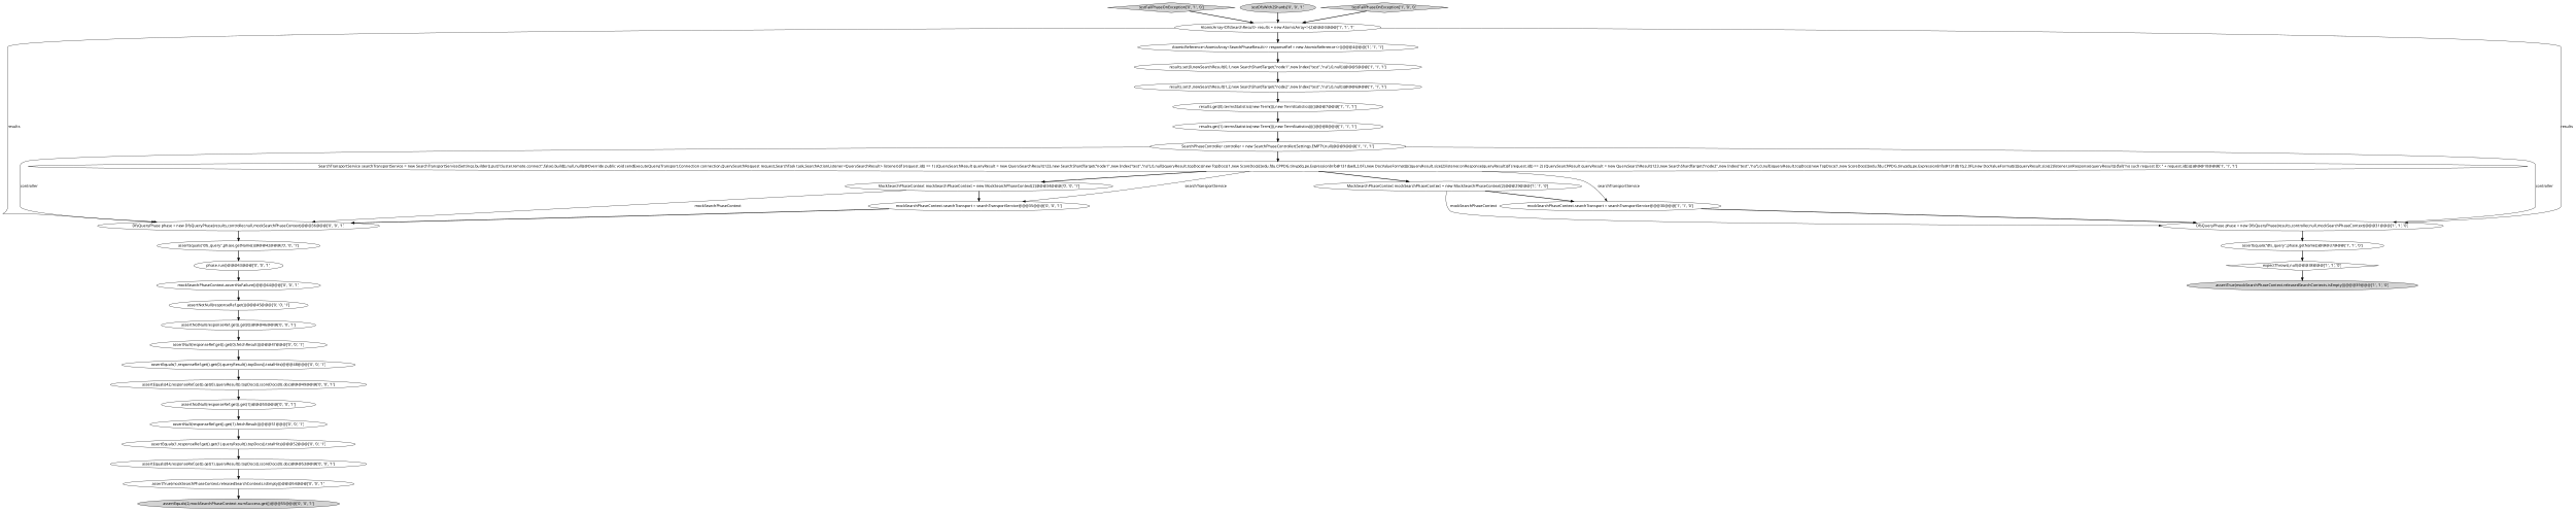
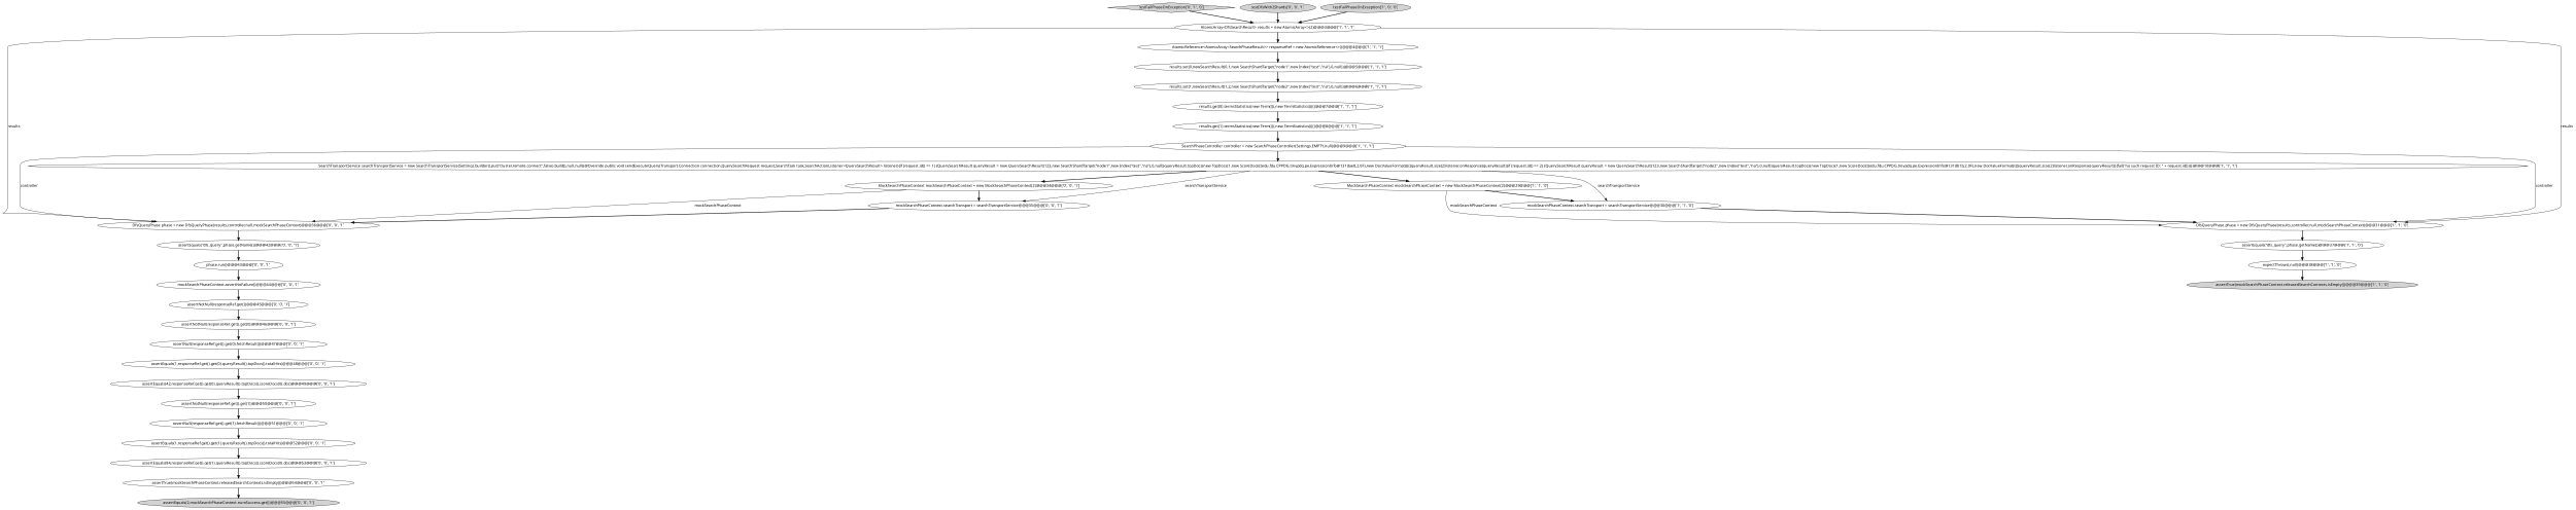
  digraph {
    fontname="Noto Sans"
    node [fillcolor=white fontname="Noto Sans" shape=ellipse style=filled]
    edge [fontname="Noto Sans" style=bold]
    n1 [fillcolor=lightgray label="testFailPhaseOnException['0', '1', '0']" shape=diamond]
    n2 [label="AtomicArray<DfsSearchResult> results = new AtomicArray<>(2)@@@3@@@['1', '1', '1']"]
    n3 [label="DfsQueryPhase phase = new DfsQueryPhase(results,controller,null,mockSearchPhaseContext)@@@36@@@['0', '0', '1']"]
    n4 [label="AtomicReference<AtomicArray<SearchPhaseResult>> responseRef = new AtomicReference<>()@@@4@@@['1', '1', '1']"]
    n5 [label="DfsQueryPhase phase = new DfsQueryPhase(results,controller,null,mockSearchPhaseContext)@@@31@@@['1', '1', '0']"]
    n6 [label="mockSearchPhaseContext.searchTransport = searchTransportService@@@35@@@['0', '0', '1']"]
    n7 [label="assertEquals(\"dfs_query\",phase.getName())@@@42@@@['0', '0', '1']"]
    n8 [label="assertNotNull(responseRef.get().get(1))@@@50@@@['0', '0', '1']"]
    n9 [label="assertNull(responseRef.get().get(1).fetchResult())@@@51@@@['0', '0', '1']"]
    n10 [label="assertEquals(1,responseRef.get().get(1).queryResult().topDocs().totalHits)@@@52@@@['0', '0', '1']"]
    n11 [label="results.set(0,newSearchResult(0,1,new SearchShardTarget(\"node1\",new Index(\"test\",\"na\"),0,null)))@@@5@@@['1', '1', '1']"]
    n12 [label="results.set(1,newSearchResult(1,2,new SearchShardTarget(\"node2\",new Index(\"test\",\"na\"),0,null)))@@@6@@@['1', '1', '1']"]
    n13 [label="assertTrue(mockSearchPhaseContext.releasedSearchContexts.isEmpty())@@@54@@@['0', '0', '1']"]
    n14 [fillcolor=lightgray label="assertEquals(2,mockSearchPhaseContext.numSuccess.get())@@@55@@@['0', '0', '1']"]
    n15 [label="assertEquals(84,responseRef.get().get(1).queryResult().topDocs().scoreDocs(0(.doc)@@@53@@@['0', '0', '1']"]
    n16 [label="mockSearchPhaseContext.searchTransport = searchTransportService@@@30@@@['1', '1', '0']"]
    n17 [label="assertEquals(\"dfs_query\",phase.getName())@@@37@@@['1', '1', '0']"]
    n18 [fillcolor=lightgray label="assertTrue(mockSearchPhaseContext.releasedSearchContexts.isEmpty())@@@39@@@['1', '1', '0']"]
    n19 [label="MockSearchPhaseContext mockSearchPhaseContext = new MockSearchPhaseContext(2)@@@29@@@['1', '1', '0']"]
    n20 [label="phase.run()@@@43@@@['0', '0', '1']"]
    n21 [label="mockSearchPhaseContext.assertNoFailure()@@@44@@@['0', '0', '1']"]
    n22 [fillcolor=lightgray label="testDfsWith2Shards['0', '0', '1']"]
    n23 [label="assertNotNull(responseRef.get())@@@45@@@['0', '0', '1']"]
    n24 [label="results.get(0).termsStatistics(new Term((((,new TermStatistics(((()@@@7@@@['1', '1', '1']"]
    n25 [label="results.get(1).termsStatistics(new Term((((,new TermStatistics(((()@@@8@@@['1', '1', '1']"]
-   n26 [fillcolor=lightgray label="testFailPhaseOnException['1', '0', '0']" shape=diamond]
+   n26 [fillcolor=lightgray label="testFailPhaseOnException['1', '0', '0']"]
    n27 [label="SearchPhaseController controller = new SearchPhaseController(Settings.EMPTY,null)@@@9@@@['1', '1', '1']"]
-   n28 [label="expectThrows(,null)@@@38@@@['1', '1', '0']" shape=diamond]
+   n28 [label="expectThrows(,null)@@@38@@@['1', '1', '0']"]
    n29 [label="assertNotNull(responseRef.get().get(0))@@@46@@@['0', '0', '1']"]
    n30 [label="assertNull(responseRef.get().get(0).fetchResult())@@@47@@@['0', '0', '1']"]
    n31 [label="SearchTransportService searchTransportService = new SearchTransportService(Settings.builder().put(\"cluster.remote.connect\",false).build(),null,null){@Override public void sendExecuteQuery(Transport.Connection connection,QuerySearchRequest request,SearchTask task,SearchActionListener<QuerySearchResult> listener){if (request.id() == 1) {QuerySearchResult queryResult = new QuerySearchResult(123,new SearchShardTarget(\"node1\",new Index(\"test\",\"na\"),0,null))queryResult.topDocs(new TopDocs(1,new ScoreDoc((((edu.fdu.CPPDG.tinypdg.pe.ExpressionInfo@131dae8,2.0F),new DocValueFormat(((()queryResult.size(2)listener.onResponse(queryResult)}if (request.id() == 2) {QuerySearchResult queryResult = new QuerySearchResult(123,new SearchShardTarget(\"node2\",new Index(\"test\",\"na\"),0,null))queryResult.topDocs(new TopDocs(1,new ScoreDoc((((edu.fdu.CPPDG.tinypdg.pe.ExpressionInfo@131db1b,2.0F),new DocValueFormat(((()queryResult.size(2)listener.onResponse(queryResult)}{fail(\"no such request ID: \" + request.id())}}}@@@10@@@['1', '1', '1']"]
    n32 [label="MockSearchPhaseContext mockSearchPhaseContext = new MockSearchPhaseContext(2)@@@34@@@['0', '0', '1']"]
    n33 [label="assertEquals(1,responseRef.get().get(0).queryResult().topDocs().totalHits)@@@48@@@['0', '0', '1']"]
    n34 [label="assertEquals(42,responseRef.get().get(0).queryResult().topDocs().scoreDocs(0(.doc)@@@49@@@['0', '0', '1']"]
    n1 -> n2
    n2 -> n3 [label=results style=solid]
    n2 -> n4
    n2 -> n5 [label=results style=solid]
    n3 -> n7
    n4 -> n11
    n5 -> n17
    n6 -> n3
    n7 -> n20
    n8 -> n9
    n9 -> n10
    n10 -> n15
    n11 -> n12
    n12 -> n24
    n13 -> n14
    n15 -> n13
    n16 -> n5
    n17 -> n28
    n19 -> n5 [label=mockSearchPhaseContext style=solid]
    n19 -> n16
    n20 -> n21
    n21 -> n23
    n22 -> n2
    n23 -> n29
    n24 -> n25
    n25 -> n27
    n26 -> n2
    n27 -> n3 [label=controller style=solid]
    n27 -> n5 [label=controller style=solid]
    n27 -> n31
    n28 -> n18
    n29 -> n30
    n30 -> n33
    n31 -> n6 [label=searchTransportService style=solid]
    n31 -> n16 [label=searchTransportService style=solid]
    n31 -> n19
    n31 -> n32
    n32 -> n3 [label=mockSearchPhaseContext style=solid]
    n32 -> n6
    n33 -> n34
    n34 -> n8
  }
